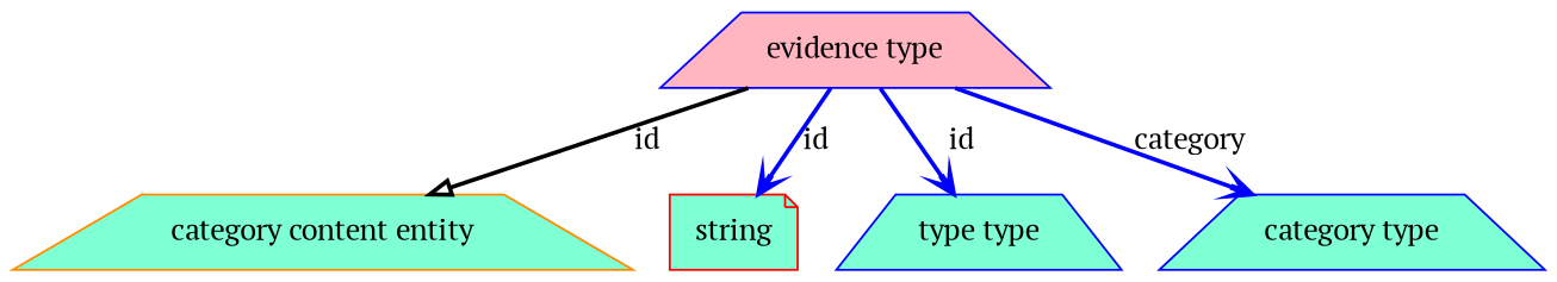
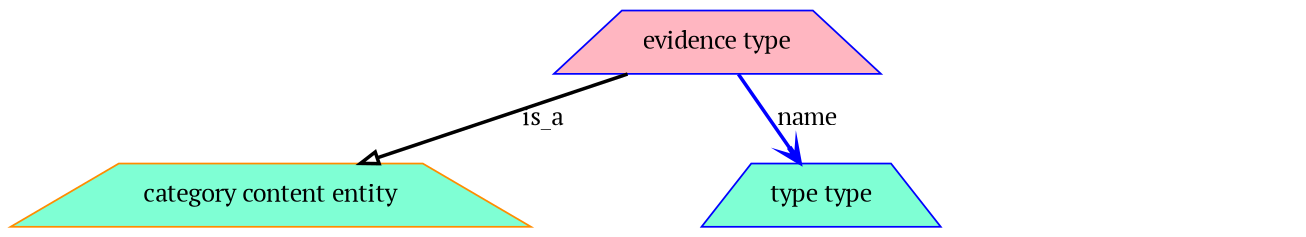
  digraph {
    fontname="PT Serif"
    node [color=blue fillcolor=aquamarine fontname="PT Serif" shape=trapezium style=filled]
    edge [arrowhead=vee fontname="PT Serif" style=bold color=blue]
    n1 [fillcolor=lightpink height=0.5 label="evidence type" width=1.661]
    n2 [color=darkorange height=0.5 label="category content entity" width=2.8706]
-   n3 [color=red height=0.5 label=string shape=note width=0.84854]
    n4 [height=0.5 label="type type" width=1.2638]
-   n5 [height=0.5 label="category type" width=1.6249]
-   n1 -> n2 [arrowhead=onormal label=id color=""]
-   n1 -> n3 [label=id]
-   n1 -> n4 [label=id]
-   n1 -> n5 [label=category]
+   n1 -> n2 [arrowhead=onormal label=is_a color=""]
+   n1 -> n4 [label=name]
  }
